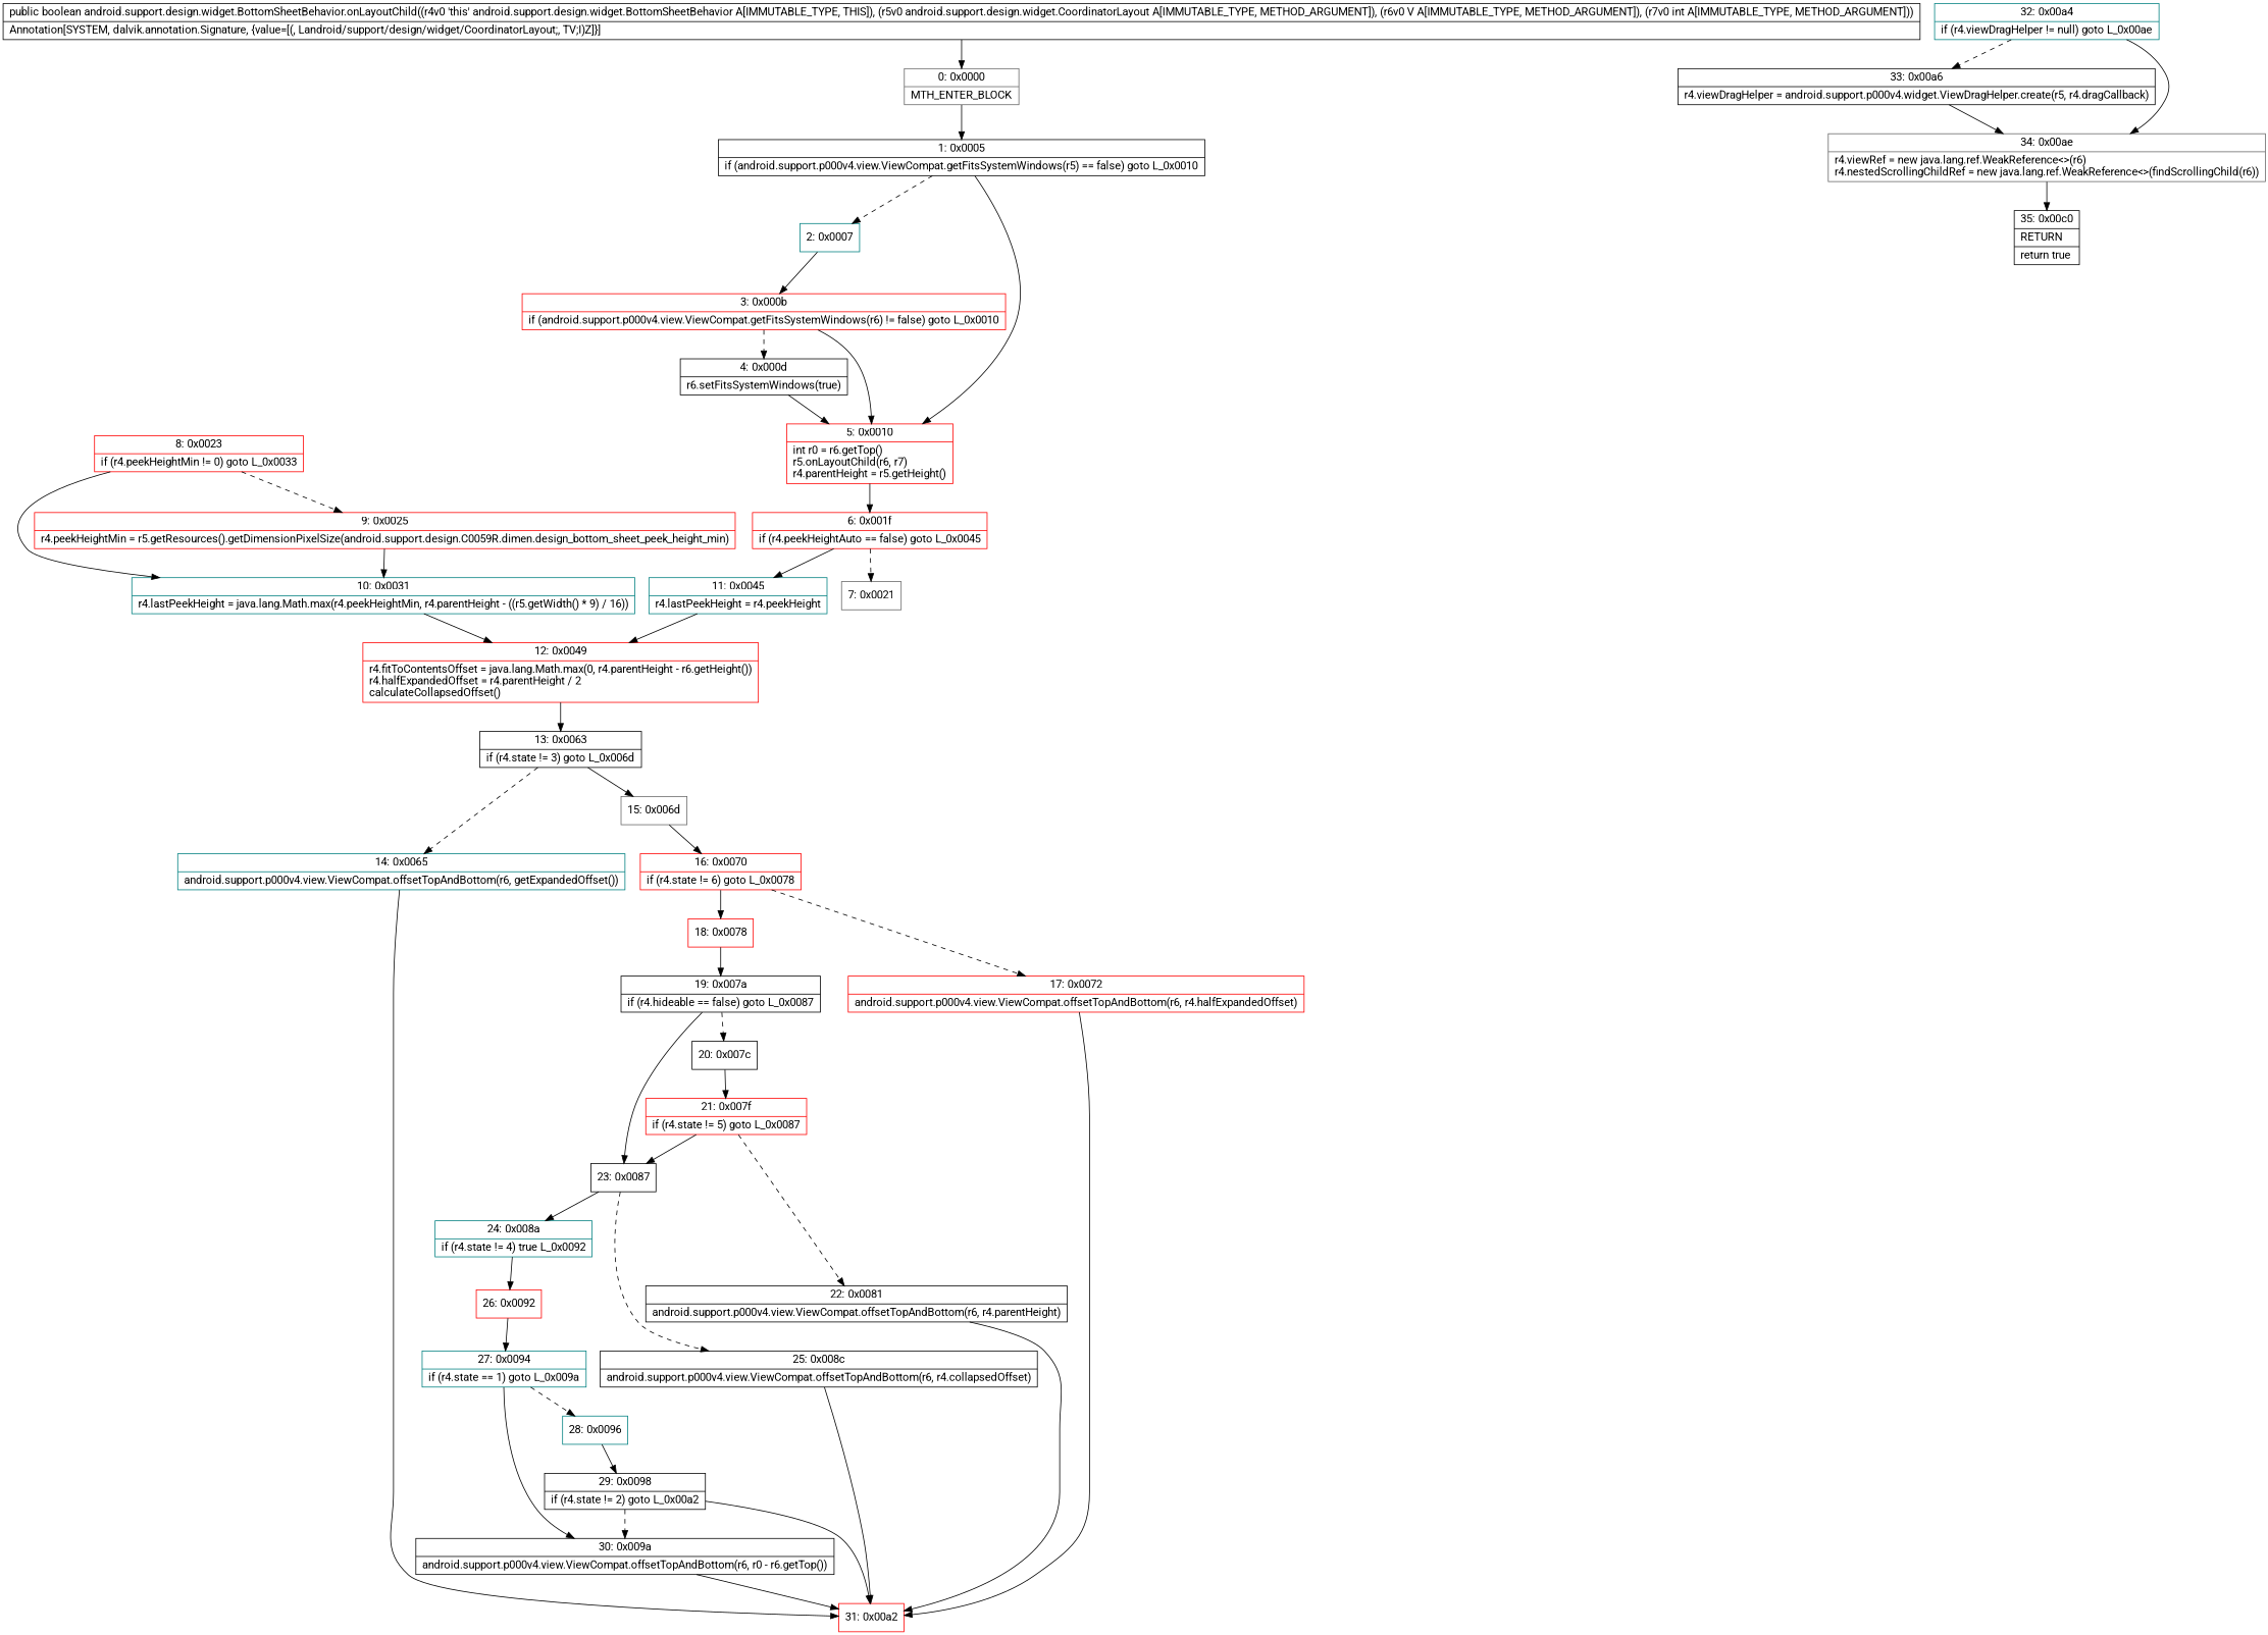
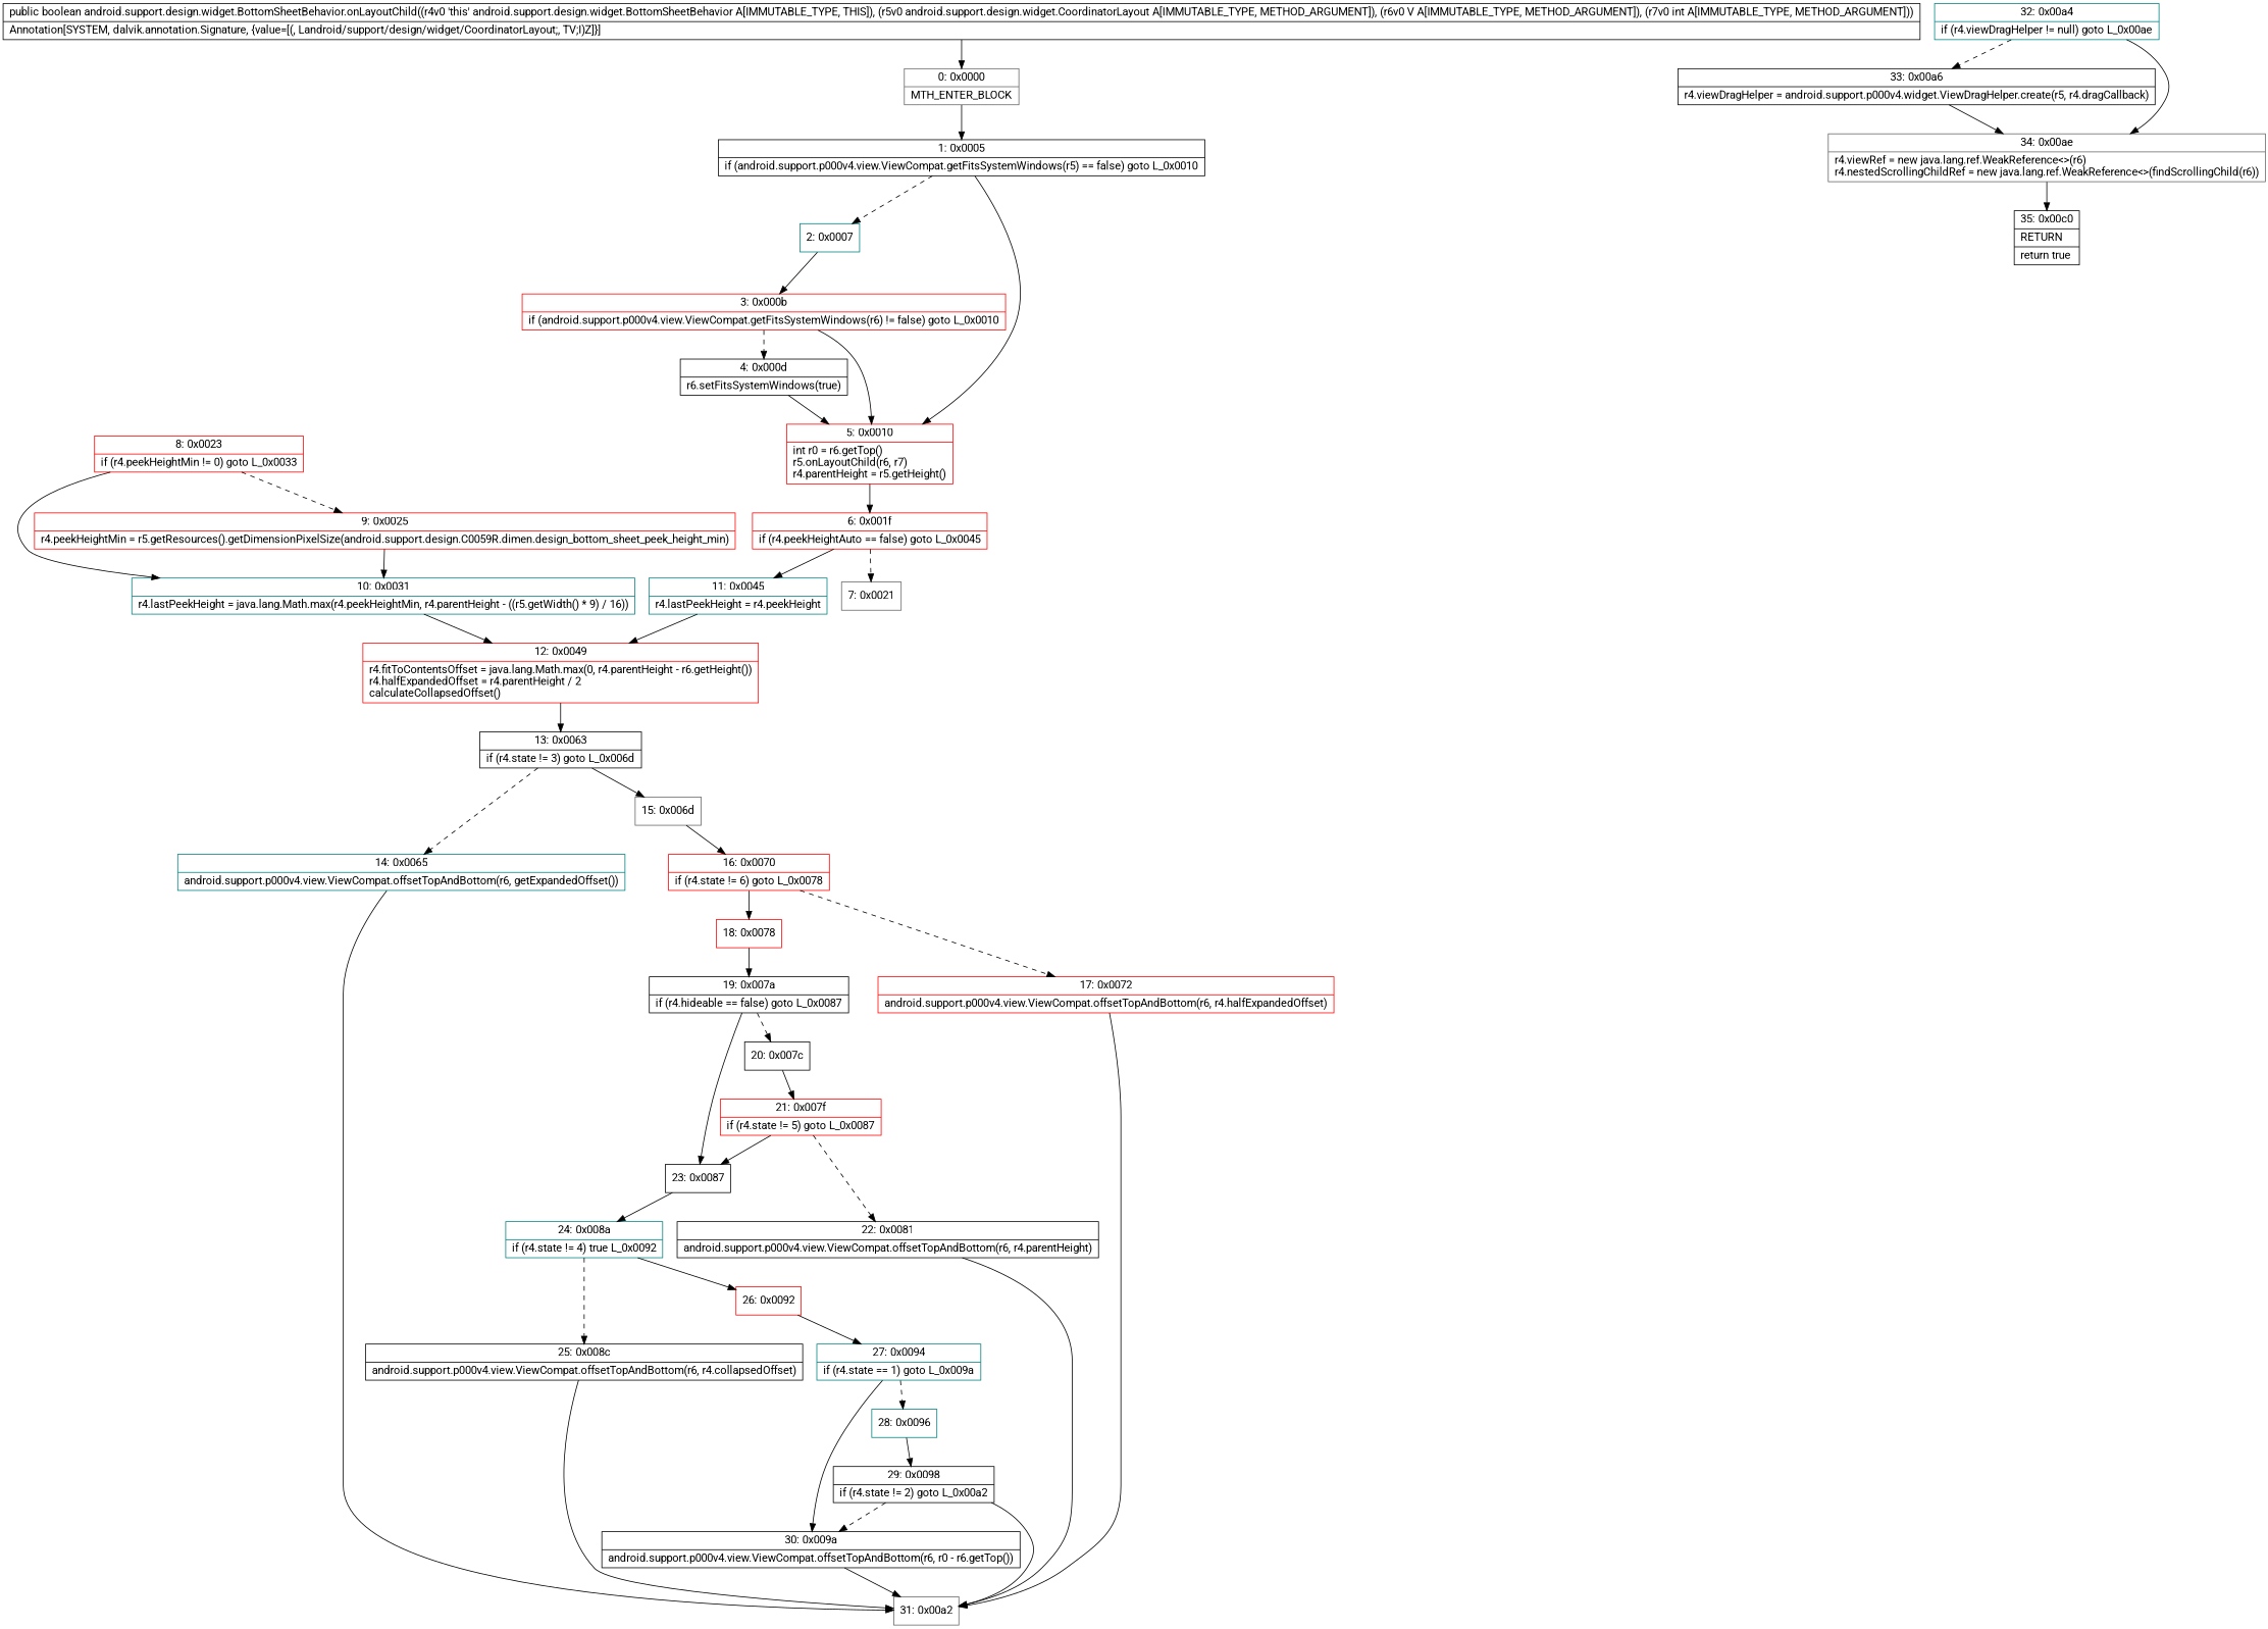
  digraph {
    fontname=Roboto
    node [color=black fontname=Roboto shape=record]
    edge [fontname=Roboto]
    n1 [color=gray40 label="{0\:\ 0x0000|MTH_ENTER_BLOCK\l}"]
    n2 [label="{1\:\ 0x0005|if (android.support.p000v4.view.ViewCompat.getFitsSystemWindows(r5) == false) goto L_0x0010\l}"]
    n3 [color=teal label="{2\:\ 0x0007}"]
    n4 [color=red label="{5\:\ 0x0010|int r0 = r6.getTop()\lr5.onLayoutChild(r6, r7)\lr4.parentHeight = r5.getHeight()\l}"]
    n5 [color=red label="{3\:\ 0x000b|if (android.support.p000v4.view.ViewCompat.getFitsSystemWindows(r6) != false) goto L_0x0010\l}"]
    n6 [color=red label="{6\:\ 0x001f|if (r4.peekHeightAuto == false) goto L_0x0045\l}"]
    n7 [label="{4\:\ 0x000d|r6.setFitsSystemWindows(true)\l}"]
    n8 [color=gray40 label="{7\:\ 0x0021}"]
    n9 [color=teal label="{11\:\ 0x0045|r4.lastPeekHeight = r4.peekHeight\l}"]
    n10 [color=red label="{12\:\ 0x0049|r4.fitToContentsOffset = java.lang.Math.max(0, r4.parentHeight \- r6.getHeight())\lr4.halfExpandedOffset = r4.parentHeight \/ 2\lcalculateCollapsedOffset()\l}"]
    n11 [color=red label="{8\:\ 0x0023|if (r4.peekHeightMin != 0) goto L_0x0033\l}"]
    n12 [color=red label="{9\:\ 0x0025|r4.peekHeightMin = r5.getResources().getDimensionPixelSize(android.support.design.C0059R.dimen.design_bottom_sheet_peek_height_min)\l}"]
    n13 [color=teal label="{10\:\ 0x0031|r4.lastPeekHeight = java.lang.Math.max(r4.peekHeightMin, r4.parentHeight \- ((r5.getWidth() * 9) \/ 16))\l}"]
    n14 [label="{13\:\ 0x0063|if (r4.state != 3) goto L_0x006d\l}"]
    n15 [color=teal label="{14\:\ 0x0065|android.support.p000v4.view.ViewCompat.offsetTopAndBottom(r6, getExpandedOffset())\l}"]
    n16 [color=gray40 label="{15\:\ 0x006d}"]
-   n17 [color=red label="{31\:\ 0x00a2}"]
+   n17 [color=gray40 label="{31\:\ 0x00a2}"]
    n18 [color=red label="{16\:\ 0x0070|if (r4.state != 6) goto L_0x0078\l}"]
    n19 [color=red label="{17\:\ 0x0072|android.support.p000v4.view.ViewCompat.offsetTopAndBottom(r6, r4.halfExpandedOffset)\l}"]
    n20 [color=red label="{18\:\ 0x0078}"]
    n21 [label="{19\:\ 0x007a|if (r4.hideable == false) goto L_0x0087\l}"]
    n22 [label="{20\:\ 0x007c}"]
    n23 [label="{23\:\ 0x0087}"]
    n24 [color=red label="{21\:\ 0x007f|if (r4.state != 5) goto L_0x0087\l}"]
    n25 [color=teal label="{24\:\ 0x008a|if (r4.state != 4) true L_0x0092\l}"]
    n26 [label="{22\:\ 0x0081|android.support.p000v4.view.ViewCompat.offsetTopAndBottom(r6, r4.parentHeight)\l}"]
    n27 [label="{25\:\ 0x008c|android.support.p000v4.view.ViewCompat.offsetTopAndBottom(r6, r4.collapsedOffset)\l}"]
    n28 [color=red label="{26\:\ 0x0092}"]
    n29 [color=teal label="{27\:\ 0x0094|if (r4.state == 1) goto L_0x009a\l}"]
    n30 [color=teal label="{28\:\ 0x0096}"]
    n31 [label="{30\:\ 0x009a|android.support.p000v4.view.ViewCompat.offsetTopAndBottom(r6, r0 \- r6.getTop())\l}"]
    n32 [label="{29\:\ 0x0098|if (r4.state != 2) goto L_0x00a2\l}"]
    n33 [color=teal label="{32\:\ 0x00a4|if (r4.viewDragHelper != null) goto L_0x00ae\l}"]
    n34 [label="{33\:\ 0x00a6|r4.viewDragHelper = android.support.p000v4.widget.ViewDragHelper.create(r5, r4.dragCallback)\l}"]
    n35 [color=gray40 label="{34\:\ 0x00ae|r4.viewRef = new java.lang.ref.WeakReference\<\>(r6)\lr4.nestedScrollingChildRef = new java.lang.ref.WeakReference\<\>(findScrollingChild(r6))\l}"]
    n36 [label="{35\:\ 0x00c0|RETURN\l|return true\l}"]
    n37 [label="{public boolean android.support.design.widget.BottomSheetBehavior.onLayoutChild((r4v0 'this' android.support.design.widget.BottomSheetBehavior A[IMMUTABLE_TYPE, THIS]), (r5v0 android.support.design.widget.CoordinatorLayout A[IMMUTABLE_TYPE, METHOD_ARGUMENT]), (r6v0 V A[IMMUTABLE_TYPE, METHOD_ARGUMENT]), (r7v0 int A[IMMUTABLE_TYPE, METHOD_ARGUMENT]))  | Annotation[SYSTEM, dalvik.annotation.Signature, \{value=[(, Landroid\/support\/design\/widget\/CoordinatorLayout;, TV;I)Z]\}]\l}"]
    n1 -> n2
    n2 -> n3 [style=dashed]
    n2 -> n4
    n3 -> n5
    n4 -> n6
    n5 -> n4
    n5 -> n7 [style=dashed]
    n6 -> n8 [style=dashed]
    n6 -> n9
    n7 -> n4
    n9 -> n10
    n10 -> n14
    n11 -> n12 [style=dashed]
    n11 -> n13
    n12 -> n13
    n13 -> n10
    n14 -> n15 [style=dashed]
    n14 -> n16
    n15 -> n17
    n16 -> n18
    n18 -> n19 [style=dashed]
    n18 -> n20
    n19 -> n17
    n20 -> n21
    n21 -> n22 [style=dashed]
    n21 -> n23
    n22 -> n24
    n23 -> n25
    n24 -> n23
    n24 -> n26 [style=dashed]
-   n23 -> n27 [style=dashed]
+   n25 -> n27 [style=dashed]
    n25 -> n28
    n26 -> n17
    n27 -> n17
    n28 -> n29
    n29 -> n30 [style=dashed]
    n29 -> n31
    n30 -> n32
    n31 -> n17
    n32 -> n17
    n32 -> n31 [style=dashed]
    n33 -> n34 [style=dashed]
    n33 -> n35
    n34 -> n35
    n35 -> n36
    n37 -> n1
  }
